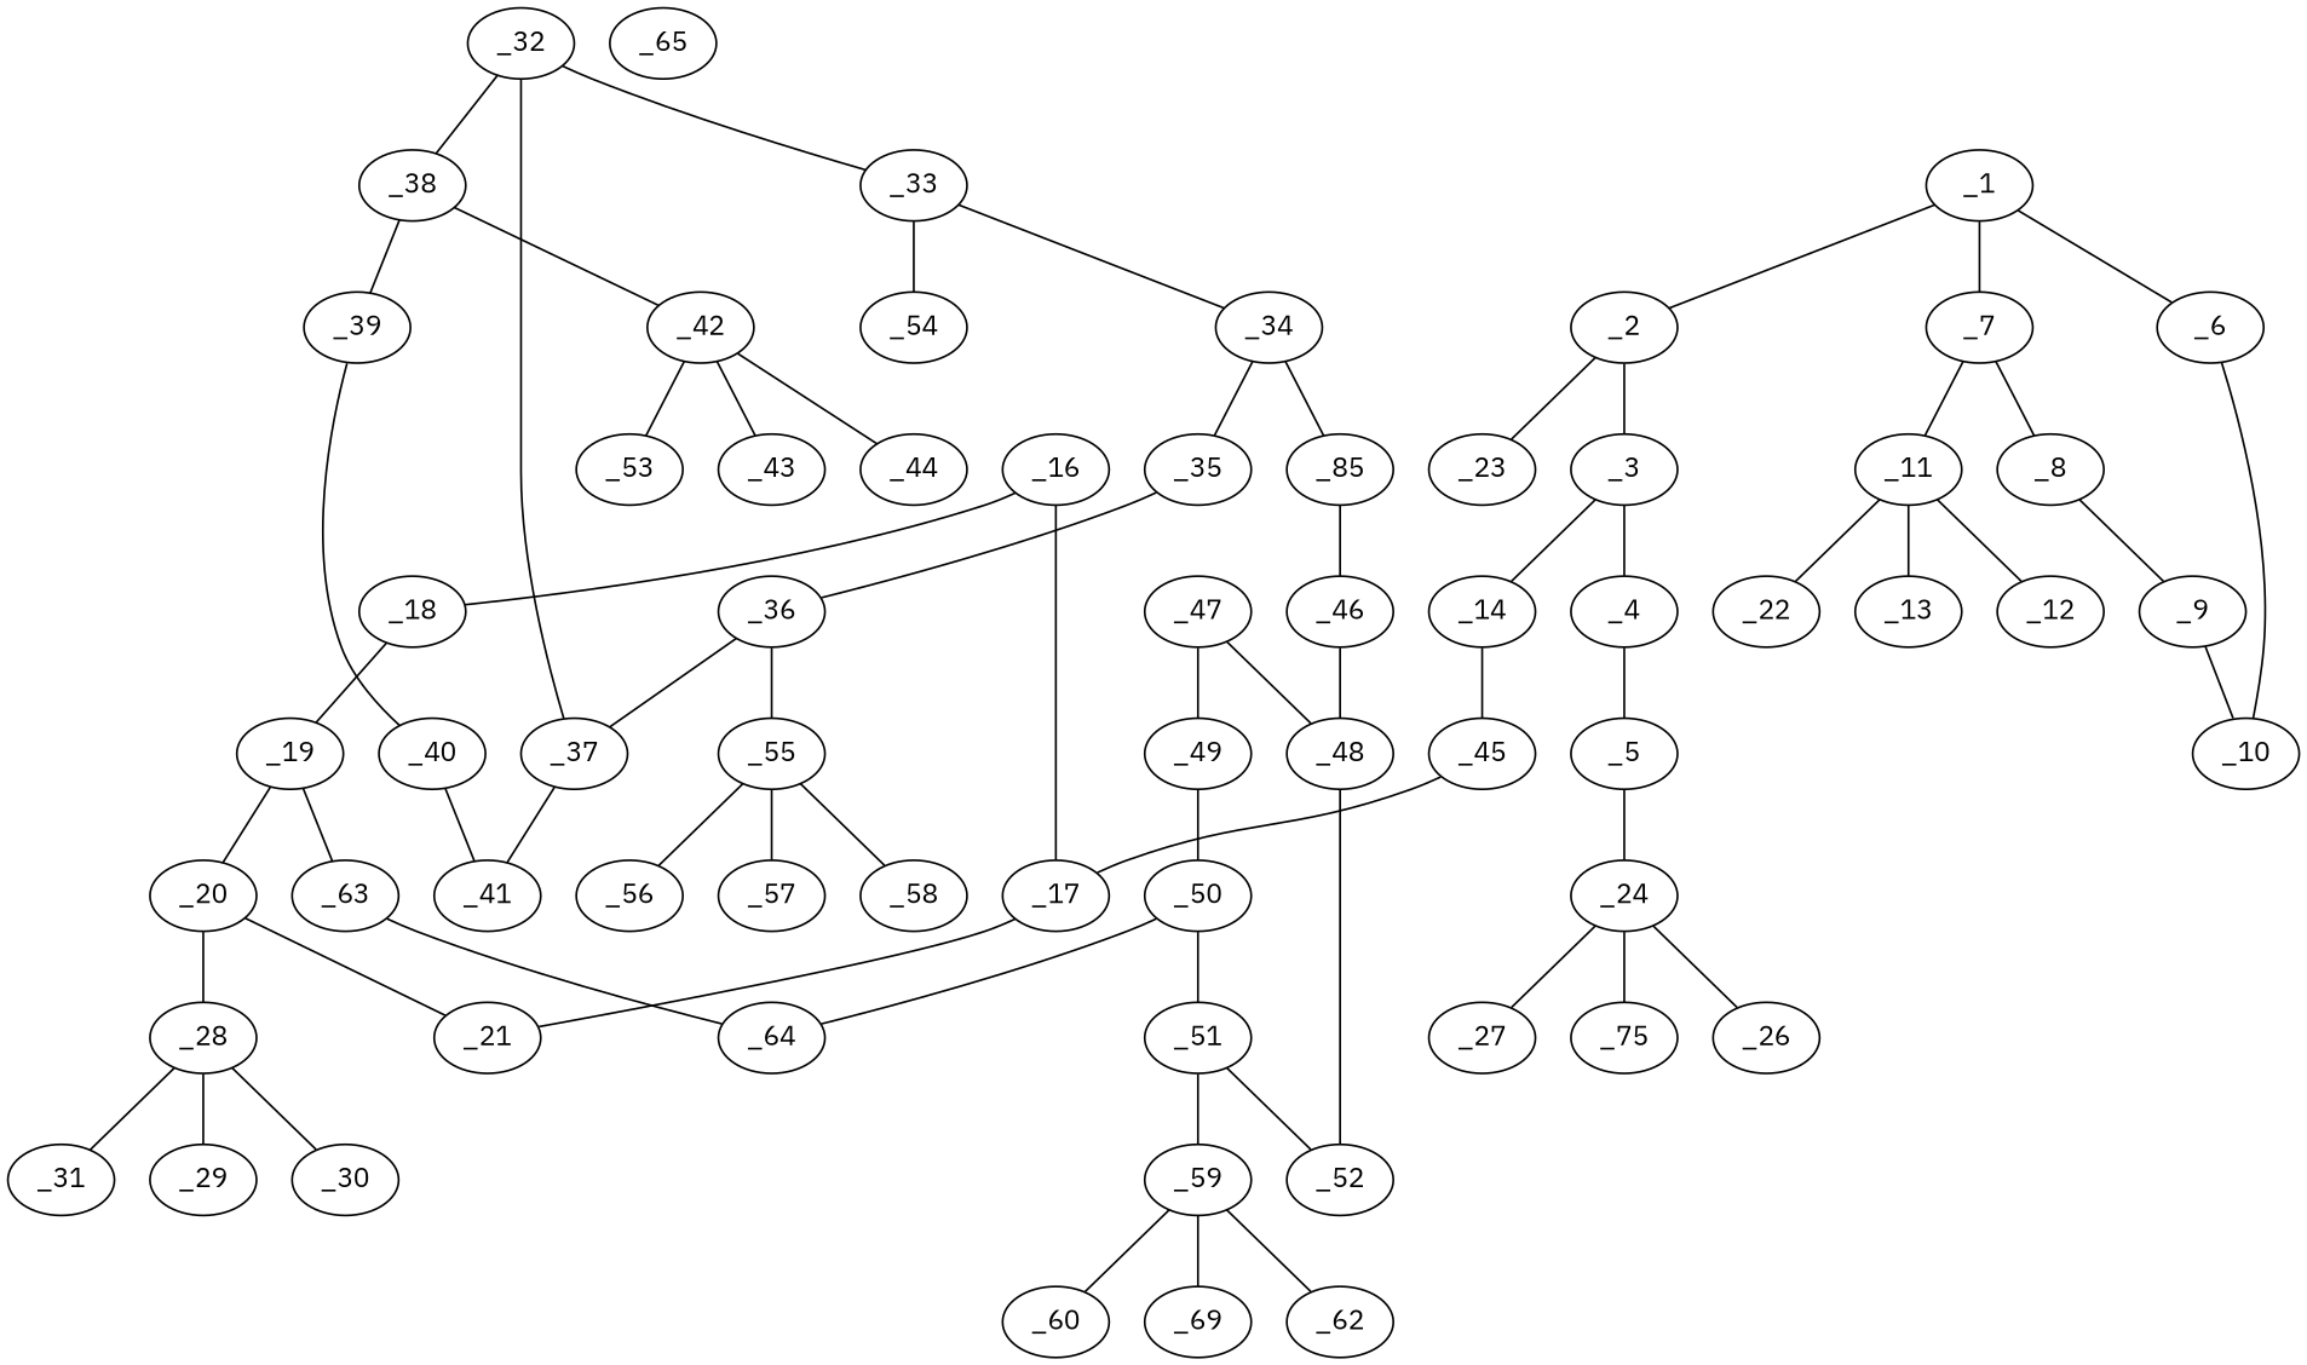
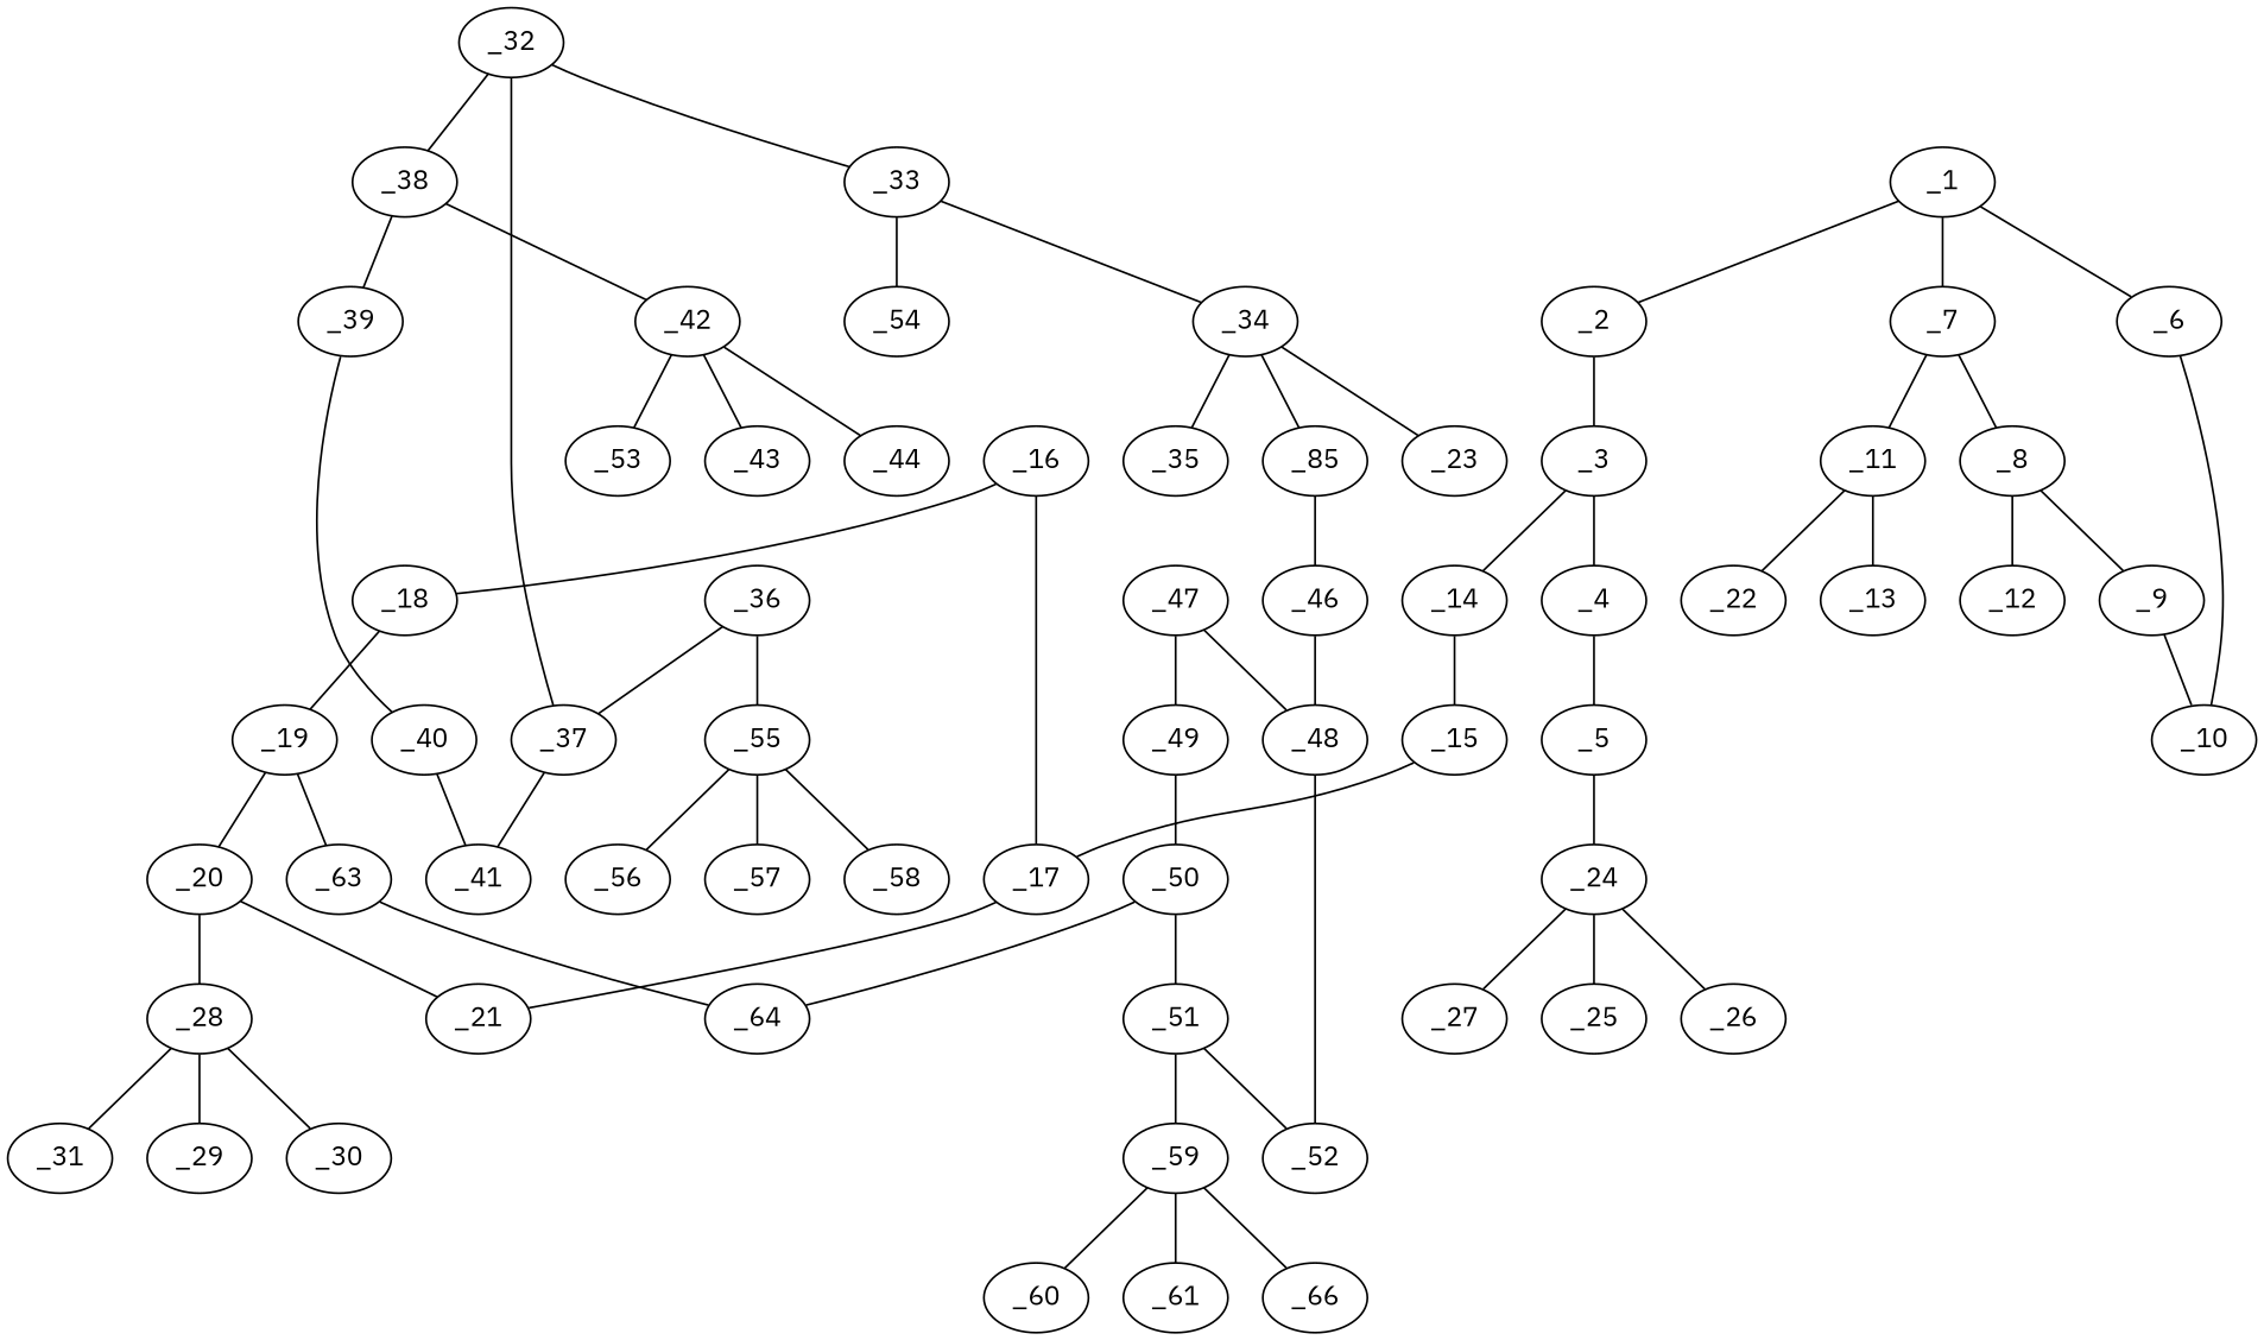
  graph {
    fontname="IBM Plex Sans"
    node [charge=0 chem=1 fontname="IBM Plex Sans" symbol="C  " x=15.8564 y=3.433]
    edge [fontname="IBM Plex Sans" valence=1]
    _1 [x=16.7225]
    _2 [y=2.933]
    _6 [x=16.7225 y=4.433]
    _7 [x=17.5885 y=2.933]
    _3 [x=14.9904]
    _23 [chem=4 symbol="N  " y=1.933]
    _10 [x=17.5885 y=4.933]
    _8 [x=18.4545]
    _11 [chem=5 symbol="S  " x=17.5885 y=1.933]
    _4 [x=14.9904 y=4.433]
    _14 [chem=4 symbol="N  " x=14.1244 y=2.933]
    _9 [x=18.4545 y=4.433]
    _12 [chem=2 symbol="O  " x=17.5885 y=0.933]
    _13 [chem=2 symbol="O  " x=16.5885 y=1.933]
    _22 [chem=2 symbol="O  " x=18.5885 y=1.933]
    _5 [y=4.933]
-   _15 [chem=4 symbol="N  " x=13.2584 label=_45]
+   _15 [chem=4 symbol="N  " x=13.2584]
    _24 [chem=5 symbol="S  " y=5.933]
    _17 [x=12.3923 y=2.933]
-   _25 [chem=2 symbol="O  " y=6.933 label=_75]
+   _25 [chem=2 symbol="O  " y=6.933]
    _26 [chem=2 symbol="O  " x=16.8564 y=5.933]
    _27 [chem=2 symbol="O  " x=14.8564 y=5.933]
    _21 [x=11.5263]
    _16 [x=12.3923 y=1.933]
    _18 [x=11.5263 y=1.433]
    _19 [x=10.6603 y=1.933]
    _20 [x=10.6603 y=2.933]
    _63 [x=9.7942 y=1.433]
    _28 [chem=5 symbol="S  " x=9.7942]
    _64 [x=9.7942 y=0.433]
    _29 [chem=2 symbol="O  " x=8.9282 y=3.933]
    _30 [chem=2 symbol="O  " x=9.2942 y=2.567]
    _31 [chem=2 symbol="O  " x=10.2943 y=4.299]
    _32 [x=4.5981 y=-4.567]
    _33 [x=5.4641 y=-4.067]
    _37 [x=3.732 y=-4.067]
    _38 [x=4.5981 y=-5.567]
    _34 [x=5.4641 y=-3.067]
    _54 [chem=4 symbol="N  " x=6.3301 y=-4.567]
    _41 [x=2.866 y=-4.567]
    _39 [x=3.732 y=-6.067]
    _42 [chem=5 symbol="S  " x=5.4641 y=-6.067]
    _35 [x=4.5981 y=-2.567]
    n44 [chem=4 label=_85 symbol="N  " x=6.3301 y=-2.567]
    _40 [x=2.866 y=-5.567]
    _43 [chem=2 symbol="O  " x=6.3301 y=-6.567]
    _44 [chem=2 symbol="O  " x=5.9641 y=-5.2009]
    _53 [chem=2 symbol="O  " x=4.9641 y=-6.933]
    _36 [x=3.732 y=-3.067]
    _46 [chem=4 symbol="N  " x=6.3301 y=-1.567]
    _55 [chem=5 symbol="S  " x=2.866 y=-2.567]
    _48 [x=7.1962 y=-1.067]
    _56 [chem=2 symbol="O  " x=2 y=-2.067]
    _57 [chem=2 symbol="O  " x=2.366 y=-3.433]
    _58 [chem=2 symbol="O  " x=3.366 y=-1.7009]
    _52 [x=7.1962 y=-0.067]
    _47 [x=8.0622 y=-1.567]
    _49 [x=8.9282 y=-1.067]
    _50 [x=8.9282 y=-0.067]
    _51 [x=8.0622 y=0.433]
    _59 [chem=5 symbol="S  " x=8.0622 y=1.433]
    _60 [chem=2 symbol="O  " x=7.0622 y=1.433]
-   _61 [chem=2 symbol="O  " x=9.0622 y=1.433 label=_69]
-   _62 [chem=2 symbol="O  " x=8.0622 y=2.433]
-   _65 [chem=29 symbol="Na " x=20.5885 y=0]
+   _61 [chem=2 symbol="O  " x=9.0622 y=1.433]
+   _62 [chem=2 symbol="O  " x=8.0622 y=2.433 label=_66]
    _1 -- _2
    _1 -- _6
    _1 -- _7 [valence=2]
    _2 -- _3 [valence=2]
-   _2 -- _23
+   _34 -- _23
    _6 -- _10 [valence=2]
    _7 -- _8
    _7 -- _11
    _3 -- _4
    _3 -- _14
    _8 -- _9 [valence=2]
-   _11 -- _12 [valence=2]
+   _8 -- _12 [valence=2]
    _11 -- _13 [valence=2]
    _11 -- _22
    _4 -- _5 [valence=2]
    _14 -- _15 [valence=2]
    _9 -- _10
    _5 -- _24
    _15 -- _17
    _24 -- _25 [valence=2]
    _24 -- _26 [valence=2]
    _24 -- _27
    _17 -- _21
    _16 -- _17 [valence=2]
    _16 -- _18
    _18 -- _19 [valence=2]
    _19 -- _20
    _19 -- _63
    _20 -- _21 [valence=2]
    _20 -- _28
    _63 -- _64 [valence=2]
    _28 -- _29 [valence=2]
    _28 -- _30 [valence=2]
    _28 -- _31
    _32 -- _33 [valence=2]
    _32 -- _37
    _32 -- _38
    _33 -- _34
    _33 -- _54
    _37 -- _41
    _38 -- _39 [valence=2]
    _38 -- _42
    _34 -- _35 [valence=2]
    _34 -- n44
    _39 -- _40
    _42 -- _43 [valence=2]
    _42 -- _44 [valence=2]
    _42 -- _53
-   _35 -- _36
    n44 -- _46 [valence=2]
    _40 -- _41 [valence=2]
    _36 -- _37 [valence=2]
    _36 -- _55
    _46 -- _48
    _55 -- _56 [valence=2]
    _55 -- _57 [valence=2]
    _55 -- _58
    _48 -- _52 [valence=2]
    _47 -- _48
    _47 -- _49 [valence=2]
    _49 -- _50
    _50 -- _64
    _50 -- _51 [valence=2]
    _51 -- _52
    _51 -- _59
    _59 -- _60 [valence=2]
    _59 -- _61 [valence=2]
    _59 -- _62
  }
